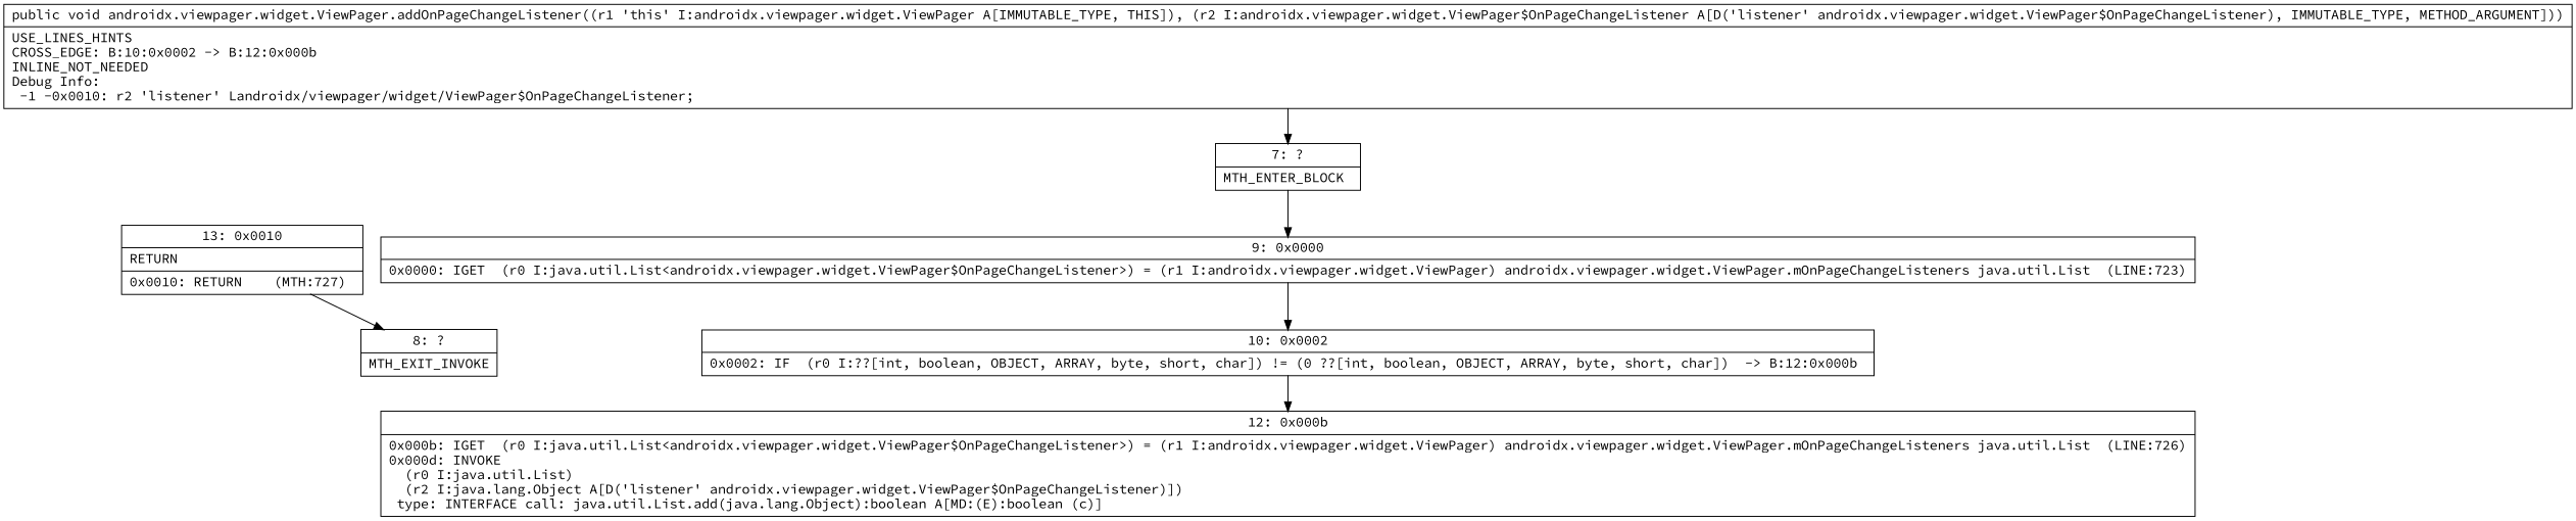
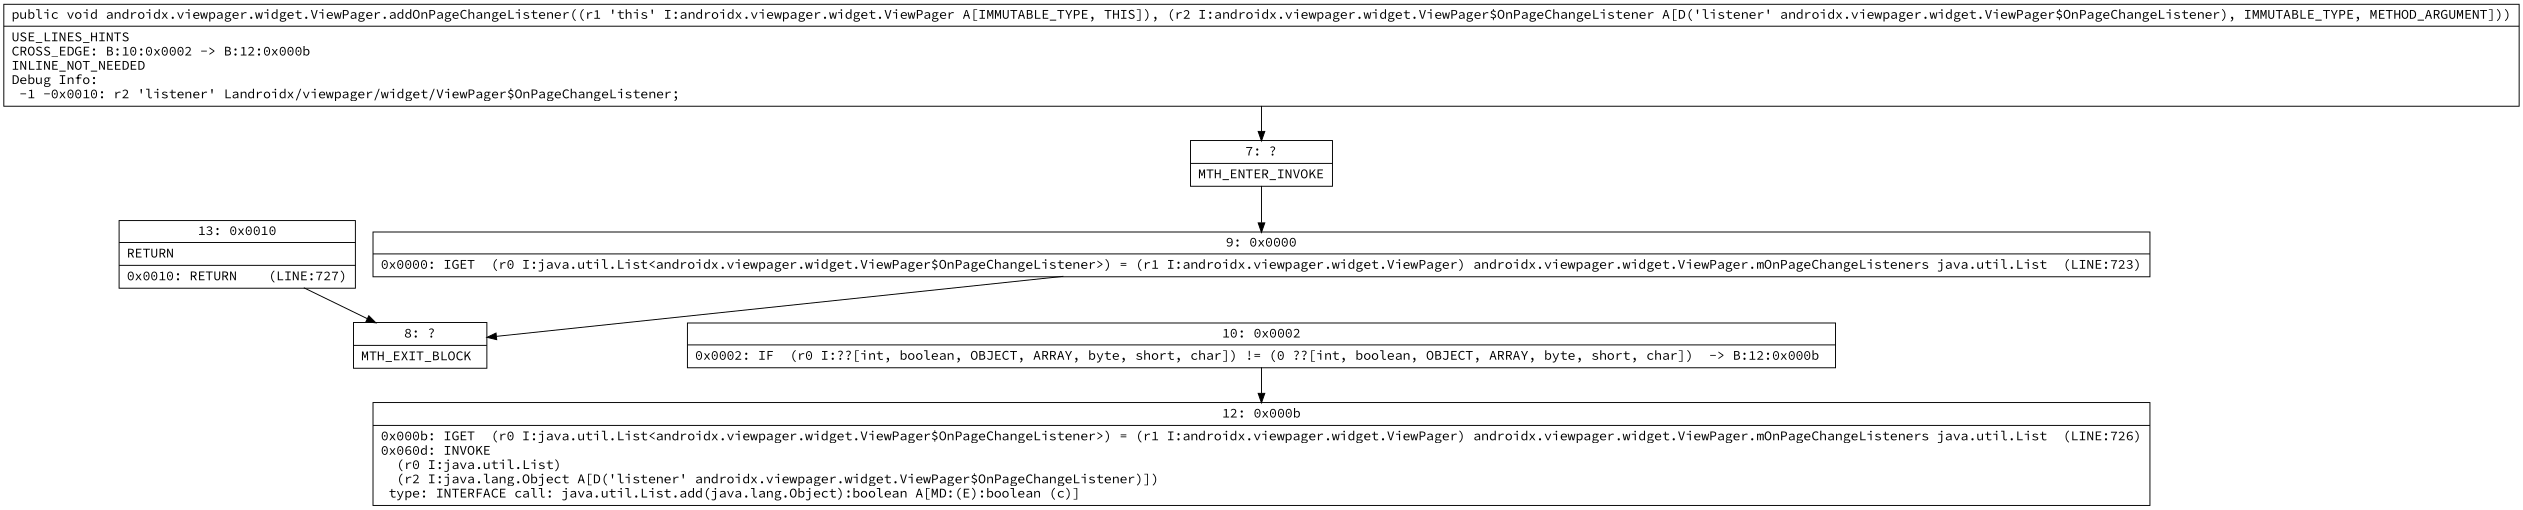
  digraph {
    fontname="Source Code Pro"
    node [fontname="Source Code Pro" shape=record]
    edge [fontname="Source Code Pro"]
-   n1 [label="{7\:\ ?|MTH_ENTER_BLOCK\l}"]
+   n1 [label="{7\:\ ?|MTH_ENTER_INVOKE\l}"]
    n2 [label="{9\:\ 0x0000|0x0000: IGET  (r0 I:java.util.List\<androidx.viewpager.widget.ViewPager$OnPageChangeListener\>) = (r1 I:androidx.viewpager.widget.ViewPager) androidx.viewpager.widget.ViewPager.mOnPageChangeListeners java.util.List  (LINE:723)\l}"]
    n3 [label="{10\:\ 0x0002|0x0002: IF  (r0 I:??[int, boolean, OBJECT, ARRAY, byte, short, char]) != (0 ??[int, boolean, OBJECT, ARRAY, byte, short, char])  \-\> B:12:0x000b \l}"]
-   n4 [label="{12\:\ 0x000b|0x000b: IGET  (r0 I:java.util.List\<androidx.viewpager.widget.ViewPager$OnPageChangeListener\>) = (r1 I:androidx.viewpager.widget.ViewPager) androidx.viewpager.widget.ViewPager.mOnPageChangeListeners java.util.List  (LINE:726)\l0x000d: INVOKE  \l  (r0 I:java.util.List)\l  (r2 I:java.lang.Object A[D('listener' androidx.viewpager.widget.ViewPager$OnPageChangeListener)])\l type: INTERFACE call: java.util.List.add(java.lang.Object):boolean A[MD:(E):boolean (c)]\l}"]
-   n5 [label="{13\:\ 0x0010|RETURN\l|0x0010: RETURN    (MTH:727)\l}"]
-   n6 [label="{8\:\ ?|MTH_EXIT_INVOKE\l}"]
+   n4 [label="{12\:\ 0x000b|0x000b: IGET  (r0 I:java.util.List\<androidx.viewpager.widget.ViewPager$OnPageChangeListener\>) = (r1 I:androidx.viewpager.widget.ViewPager) androidx.viewpager.widget.ViewPager.mOnPageChangeListeners java.util.List  (LINE:726)\l0x060d: INVOKE  \l  (r0 I:java.util.List)\l  (r2 I:java.lang.Object A[D('listener' androidx.viewpager.widget.ViewPager$OnPageChangeListener)])\l type: INTERFACE call: java.util.List.add(java.lang.Object):boolean A[MD:(E):boolean (c)]\l}"]
+   n5 [label="{13\:\ 0x0010|RETURN\l|0x0010: RETURN    (LINE:727)\l}"]
+   n6 [label="{8\:\ ?|MTH_EXIT_BLOCK\l}"]
    n7 [label="{public void androidx.viewpager.widget.ViewPager.addOnPageChangeListener((r1 'this' I:androidx.viewpager.widget.ViewPager A[IMMUTABLE_TYPE, THIS]), (r2 I:androidx.viewpager.widget.ViewPager$OnPageChangeListener A[D('listener' androidx.viewpager.widget.ViewPager$OnPageChangeListener), IMMUTABLE_TYPE, METHOD_ARGUMENT]))  | USE_LINES_HINTS\lCROSS_EDGE: B:10:0x0002 \-\> B:12:0x000b\lINLINE_NOT_NEEDED\lDebug Info:\l  \-1 \-0x0010: r2 'listener' Landroidx\/viewpager\/widget\/ViewPager$OnPageChangeListener;\l}"]
    n1 -> n2
-   n2 -> n3
+   n2 -> n6
    n3 -> n4
    n5 -> n6
    n7 -> n1
  }
